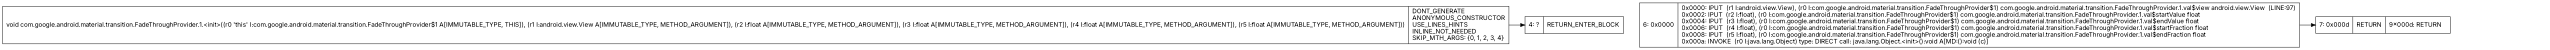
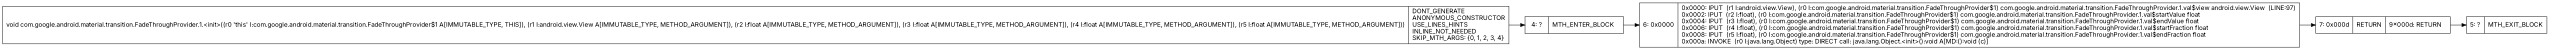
  digraph {
    fontname=Inter
    rankdir=LR
    node [fontname=Inter shape=record]
    edge [fontname=Inter]
-   n1 [label="{4\:\ ?|RETURN_ENTER_BLOCK\l}"]
+   n1 [label="{4\:\ ?|MTH_ENTER_BLOCK\l}"]
    n2 [label="{6\:\ 0x0000|0x0000: IPUT  (r1 I:android.view.View), (r0 I:com.google.android.material.transition.FadeThroughProvider$1) com.google.android.material.transition.FadeThroughProvider.1.val$view android.view.View  (LINE:97)\l0x0002: IPUT  (r2 I:float), (r0 I:com.google.android.material.transition.FadeThroughProvider$1) com.google.android.material.transition.FadeThroughProvider.1.val$startValue float \l0x0004: IPUT  (r3 I:float), (r0 I:com.google.android.material.transition.FadeThroughProvider$1) com.google.android.material.transition.FadeThroughProvider.1.val$endValue float \l0x0006: IPUT  (r4 I:float), (r0 I:com.google.android.material.transition.FadeThroughProvider$1) com.google.android.material.transition.FadeThroughProvider.1.val$startFraction float \l0x0008: IPUT  (r5 I:float), (r0 I:com.google.android.material.transition.FadeThroughProvider$1) com.google.android.material.transition.FadeThroughProvider.1.val$endFraction float \l0x000a: INVOKE  (r0 I:java.lang.Object) type: DIRECT call: java.lang.Object.\<init\>():void A[MD:():void (c)]\l}"]
    n3 [label="{7\:\ 0x000d|RETURN\l|9x000d: RETURN   \l}"]
+   n4 [label="{5\:\ ?|MTH_EXIT_BLOCK\l}"]
    n5 [label="{void com.google.android.material.transition.FadeThroughProvider.1.\<init\>((r0 'this' I:com.google.android.material.transition.FadeThroughProvider$1 A[IMMUTABLE_TYPE, THIS]), (r1 I:android.view.View A[IMMUTABLE_TYPE, METHOD_ARGUMENT]), (r2 I:float A[IMMUTABLE_TYPE, METHOD_ARGUMENT]), (r3 I:float A[IMMUTABLE_TYPE, METHOD_ARGUMENT]), (r4 I:float A[IMMUTABLE_TYPE, METHOD_ARGUMENT]), (r5 I:float A[IMMUTABLE_TYPE, METHOD_ARGUMENT]))  | DONT_GENERATE\lANONYMOUS_CONSTRUCTOR\lUSE_LINES_HINTS\lINLINE_NOT_NEEDED\lSKIP_MTH_ARGS: \{0, 1, 2, 3, 4\}\l}"]
+   n1 -> n2
    n2 -> n3
+   n3 -> n4
    n5 -> n1
  }
